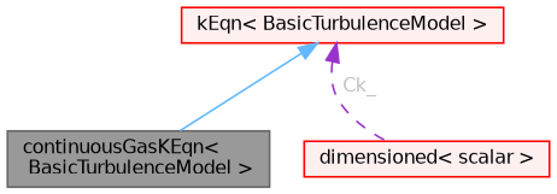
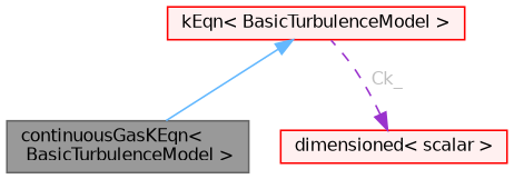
  digraph {
    node [color=red fillcolor="#FFF0F0" fontname=Helvetica fontsize=10 shape=box style=filled]
    edge [dir=back fontname=Helvetica fontsize=10 labelfontname=Helvetica labelfontsize=10]
    n1 [color=gray40 fillcolor=grey60 fontcolor=black height=0.2 label="continuousGasKEqn\<\l BasicTurbulenceModel \>" width=0.4]
    n2 [height=0.2 label="kEqn\< BasicTurbulenceModel \>" width=0.4]
    n3 [height=0.2 label="dimensioned\< scalar \>" width=0.4]
    n2 -> n1 [color=steelblue1 style=solid]
-   n2 -> n3 [color=darkorchid3 fontcolor=grey label=" Ck_" style=dashed]
+   n3 -> n2 [color=darkorchid3 fontcolor=grey label=" Ck_" style=dashed]
  }
